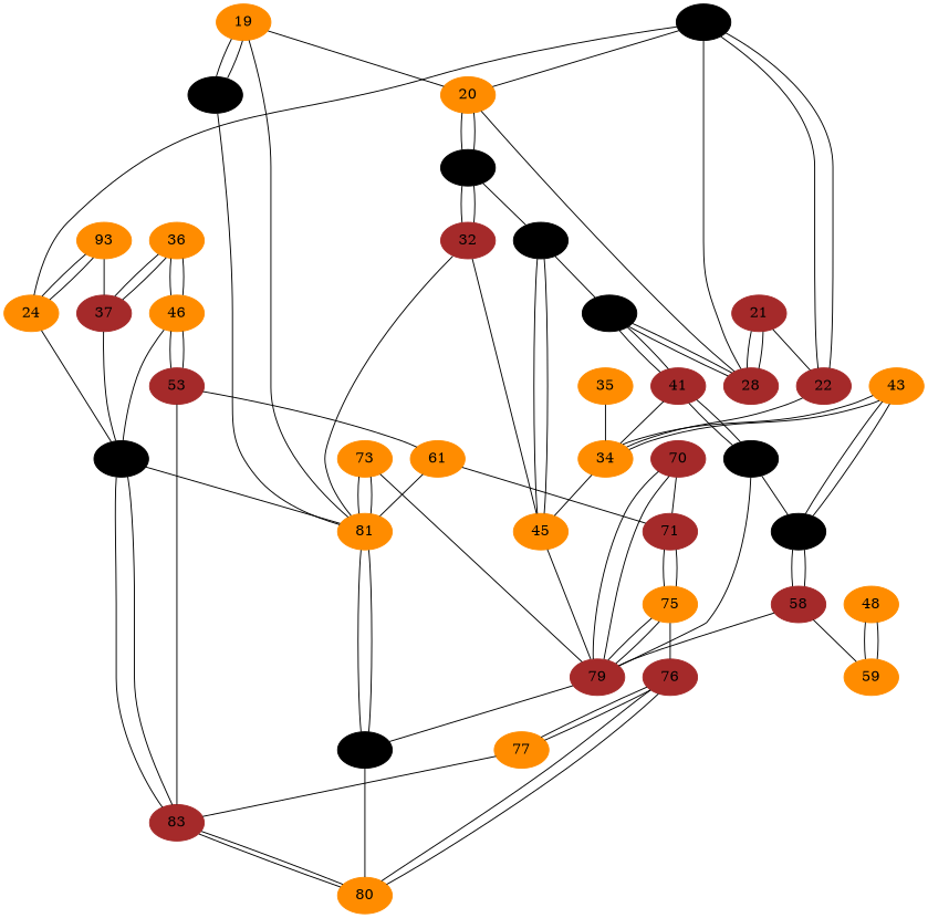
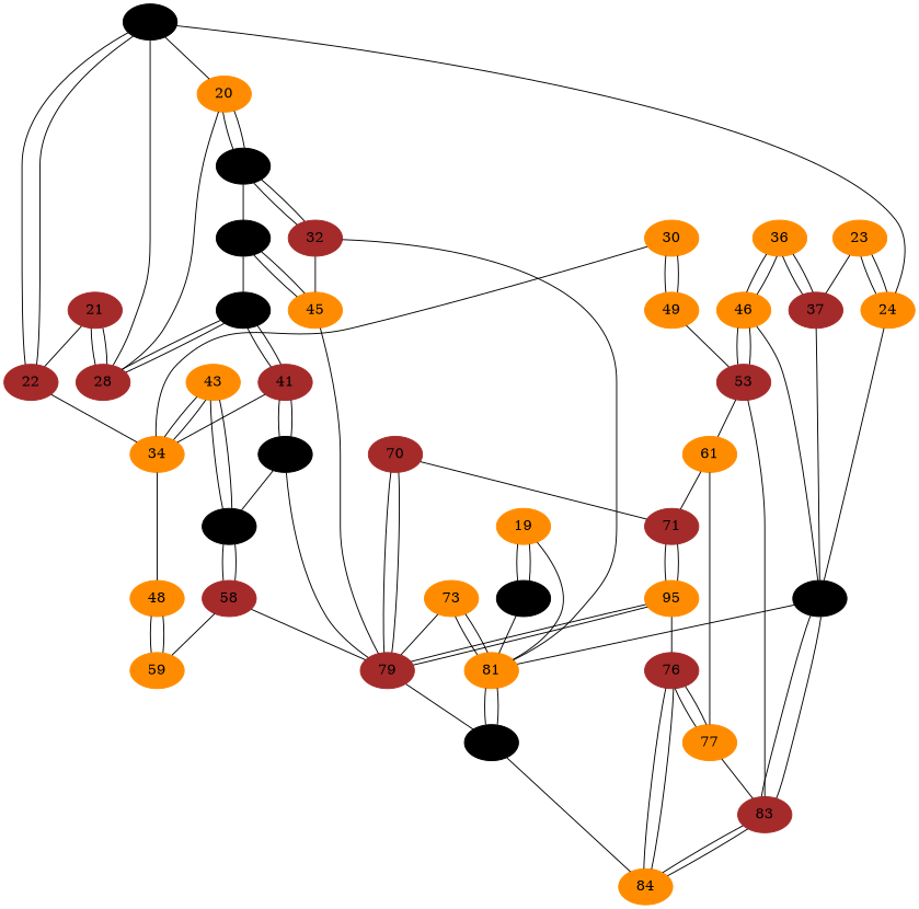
  graph {
    node [color=darkorange style=filled]
    16 [color=black super="+15+7+6"]
    24 [super="+4+14"]
    20 [super="+10"]
    22 [color=brown]
    28 [color=brown super="+17+18"]
    57 [color=black super="+56+55+39"]
    25 [color=black]
    n8 [label=34 super="+34+33+42"]
    19 [super="+3"]
    29 [color=black]
    81 [super="+74+72"]
    82 [color=black]
    26 [color=black]
    32 [color=brown]
    21 [color=brown]
    48
-   23 [label=93]
+   23
    37 [color=brown]
    83 [color=brown super="+80+64"]
    27 [color=black]
    45
    41 [color=brown]
    79 [color=brown super="+78+69"]
    47 [color=black]
-   35
+   35 [label=30]
+   49
    36
    n28 [label=46]
    53 [color=brown super="+52"]
    61 [super="+60"]
    50 [color=black]
    43
    58 [color=brown]
    59
    71 [color=brown]
    77 [super="+65"]
-   84 [label=80]
-   75
+   84
+   75 [label=95]
    70 [color=brown]
    76 [color=brown]
    73 [super="+66"]
    16 -- 24
    16 -- 20
    16 -- 22
    16 -- 22
    16 -- 28
    24 -- 57 [weight=2]
    20 -- 28
    20 -- 25
    20 -- 25
    22 -- n8
    57 -- 81
    57 -- 83 [weight=3]
    57 -- 83
    25 -- 26
    25 -- 32
    25 -- 32
-   n8 -- 45
-   19 -- 20 [weight=2]
+   n8 -- 48
    19 -- 29 [weight=2]
    19 -- 29
    19 -- 81
    29 -- 81
    81 -- 82
    81 -- 82
    82 -- 84
    26 -- 27
    26 -- 45
    26 -- 45
    32 -- 81
    32 -- 45
    21 -- 22
    21 -- 28 [weight=2]
    21 -- 28
    48 -- 59
    48 -- 59
    23 -- 24 [weight=2]
    23 -- 24
    23 -- 37
    37 -- 57
    83 -- 84
    83 -- 84
    27 -- 28
    27 -- 28
    27 -- 41
    27 -- 41
    45 -- 79
    41 -- n8
    41 -- 47
    41 -- 47
    79 -- 82
    47 -- 79
    47 -- 50
    35 -- n8
+   35 -- 49
+   35 -- 49
+   49 -- 53
    36 -- 37
    36 -- 37
    36 -- n28
    36 -- n28
    n28 -- 57
    n28 -- 53
    n28 -- 53
    53 -- 83 [weight=2]
    53 -- 61
    61 -- 71
-   61 -- 81
+   61 -- 77
    50 -- 58
    50 -- 58
    43 -- n8 [weight=2]
    43 -- n8
    43 -- 50
    43 -- 50
    58 -- 79
    58 -- 59
    71 -- 75
    71 -- 75
    77 -- 83 [weight=2]
    75 -- 79
    75 -- 79
    75 -- 76
    70 -- 79 [weight=2]
    70 -- 79
    70 -- 71
    76 -- 77
    76 -- 77
    76 -- 84
    76 -- 84
    73 -- 81 [weight=3]
    73 -- 81
    73 -- 79
  }
